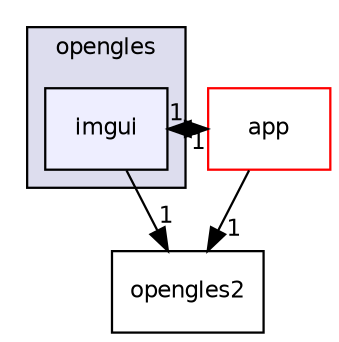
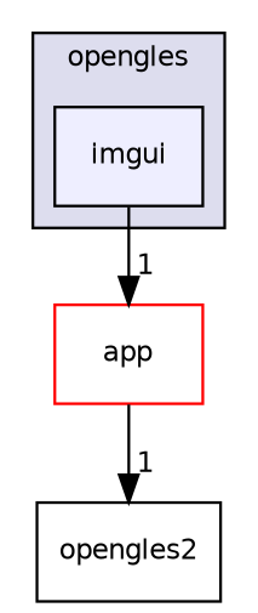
  digraph {
    compound=true
    node [fontname=Helvetica fontsize=10 shape=box style=filled]
    edge [headlabel=1 labeldistance=1.5 labelfontname=Helvetica labelfontsize=10]
    n1 [fillcolor="#eeeeff" label=imgui pencolor=black]
    n2 [label=opengles2 style=""]
    n3 [color=red fillcolor=white label=app]
    subgraph cluster_1 {
      bgcolor="#ddddee"
      fontname=Helvetica
      fontsize=10
      label=opengles
      pencolor=black
      n1
    }
-   n1 -> n2
    n1 -> n3
-   n3 -> n1
    n3 -> n2
  }
